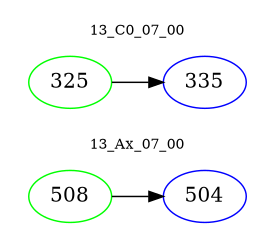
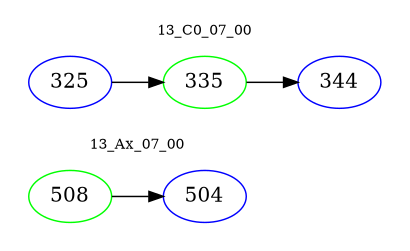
  digraph {
    rankdir=LR
    node [color=blue]
    edge [color=black]
    n1 [color=green label=508]
    n2 [label=504]
-   n3 [color=green label=325]
-   n4 [label=335]
+   n3 [label=325]
+   n4 [color=green label=335]
+   n5 [label=344]
    subgraph cluster_1 {
      color=white
      fontsize=10
      label="13_Ax_07_00"
      n1
      n2
    }
    subgraph cluster_2 {
      color=white
      fontsize=10
      label="13_C0_07_00"
      n3
      n4
+     n5
    }
    n1 -> n2
    n3 -> n4
+   n4 -> n5
  }
